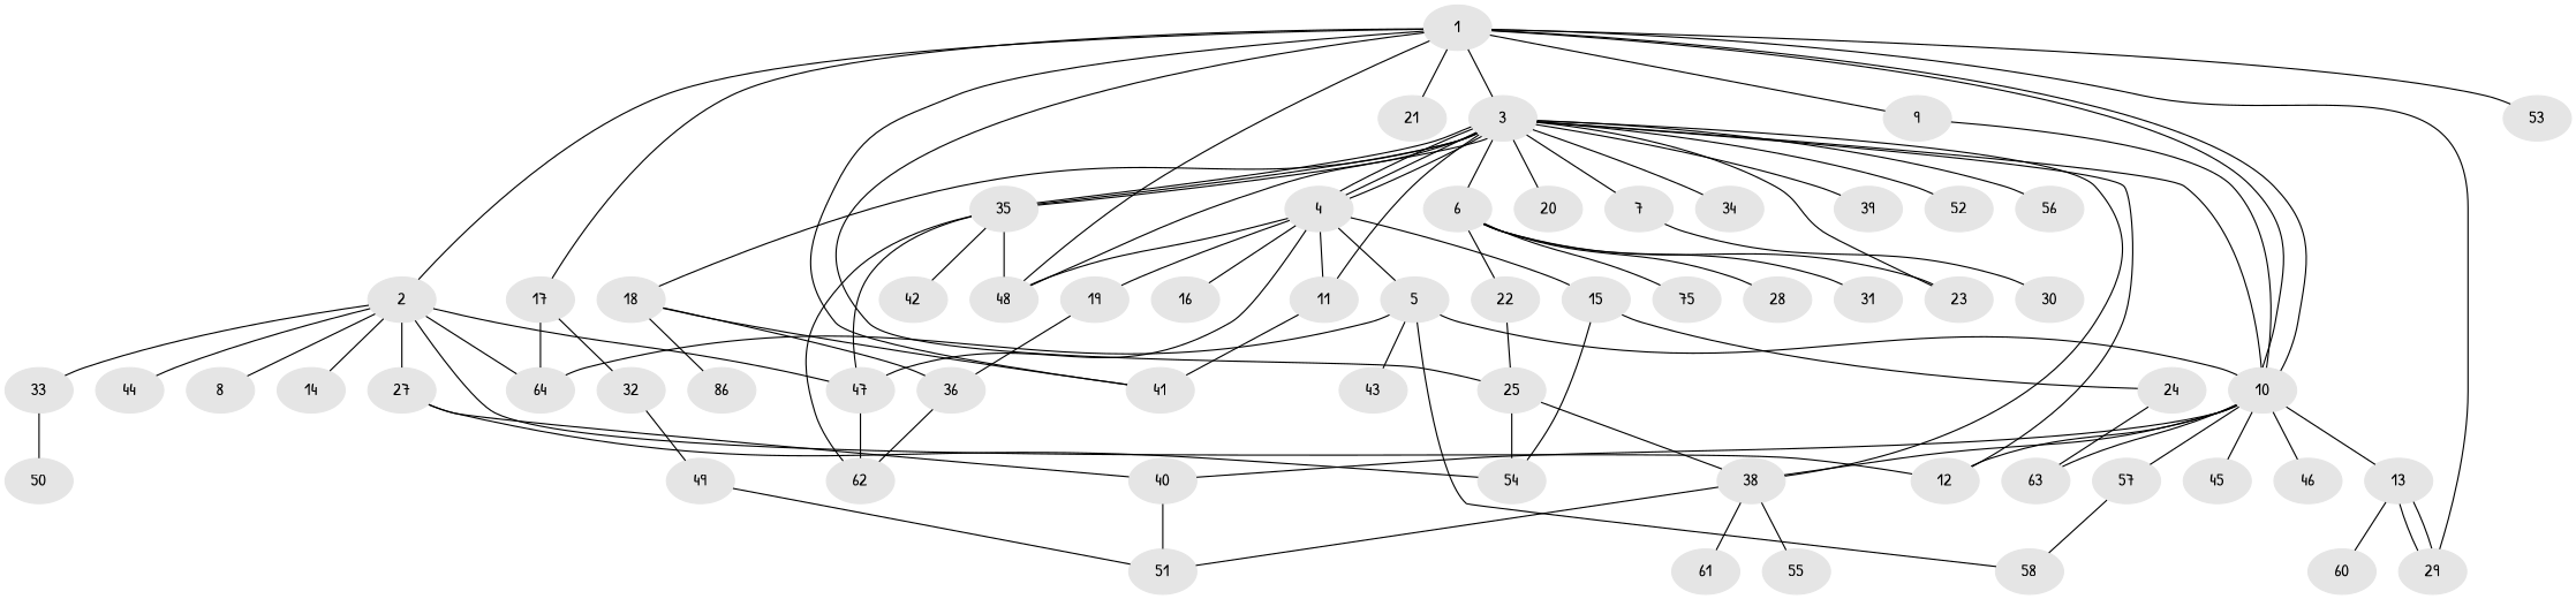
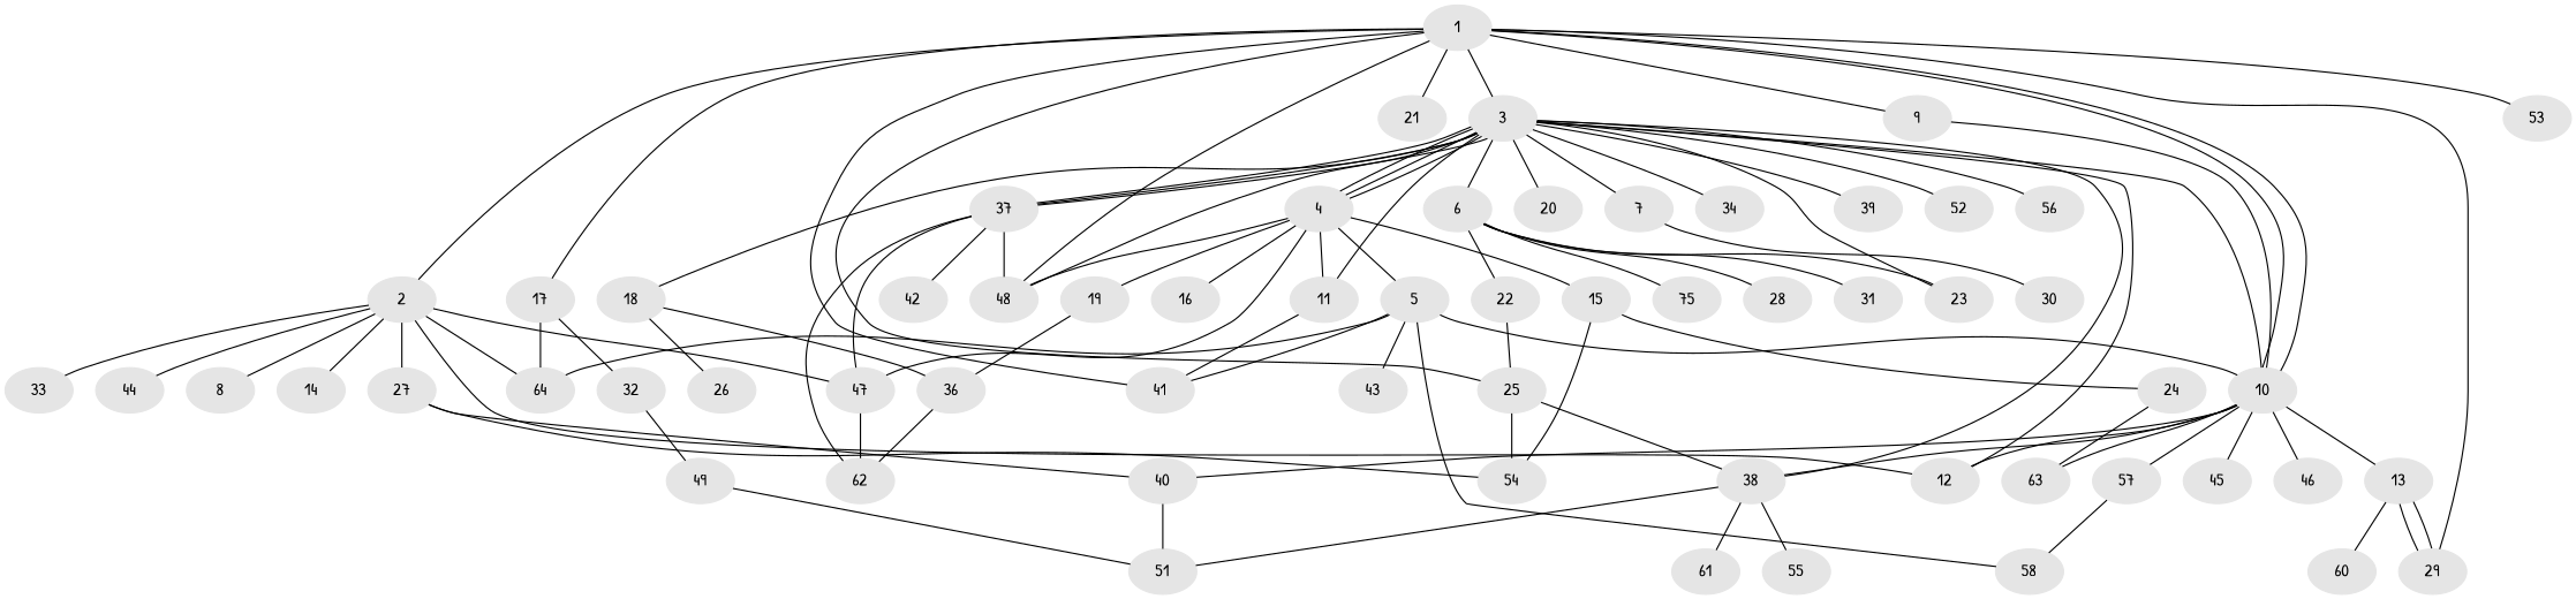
  graph {
    fontname="Patrick Hand"
    node [color=gray90 fontname="Patrick Hand" style=filled]
    edge [fontname="Patrick Hand"]
    1
    2
    3
    9
    10
    17
    21
    25
    29
    41
    48
    53
    8
    12
    14
    27
    33
    44
    47
    64
    4
    6
    7
    11
    18
    20
    23
    34
-   37 [label=35]
+   37
    38
    39
    52
    56
    13
    40
    45
    46
    57
    63
    32
    54
-   50
    62
    5
    15
    16
    19
    22
    28
    31
    n51 [label=75]
    30
-   26 [label=86]
+   26
    36
    42
    51
    55
    61
    43
    58
    24
    60
    49
    1 -- 2
    1 -- 3
    1 -- 9
    1 -- 10
    1 -- 10
    1 -- 17
    1 -- 21
    1 -- 25
    1 -- 29
    1 -- 41
    1 -- 48
    1 -- 53
    2 -- 8
    2 -- 12
    2 -- 14
    2 -- 27
    2 -- 33
    2 -- 44
    2 -- 47
    2 -- 64
    3 -- 10
    3 -- 48
    3 -- 12
    3 -- 4
    3 -- 4
    3 -- 4
    3 -- 6
    3 -- 7
    3 -- 11
    3 -- 18
    3 -- 20
    3 -- 23
    3 -- 34
    3 -- 37
    3 -- 37
    3 -- 37
    3 -- 38
    3 -- 39
    3 -- 52
    3 -- 56
    9 -- 10
    10 -- 12
    10 -- 38
    10 -- 13
    10 -- 40
    10 -- 45
    10 -- 46
    10 -- 57
    10 -- 63
    17 -- 64
    17 -- 32
    25 -- 38
    25 -- 54
    27 -- 40
    27 -- 54
-   33 -- 50
    47 -- 62
    4 -- 48
    4 -- 47
    4 -- 11
    4 -- 5
    4 -- 15
    4 -- 16
    4 -- 19
    6 -- 23
    6 -- 22
    6 -- 28
    6 -- 31
    6 -- n51
    7 -- 30
    11 -- 41
    18 -- 26
    18 -- 36
    37 -- 48
    37 -- 47
    37 -- 62
    37 -- 42
    38 -- 51
    38 -- 55
    38 -- 61
    13 -- 29
    13 -- 29
    13 -- 60
    40 -- 51
    57 -- 58
    32 -- 49
    5 -- 10
-   18 -- 41
+   5 -- 41
    5 -- 64
    5 -- 43
    5 -- 58
    15 -- 54
    15 -- 24
    19 -- 36
    22 -- 25
    36 -- 62
    24 -- 63
    49 -- 51
  }
